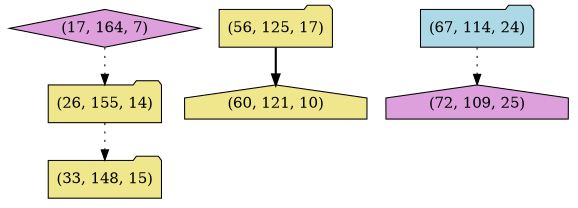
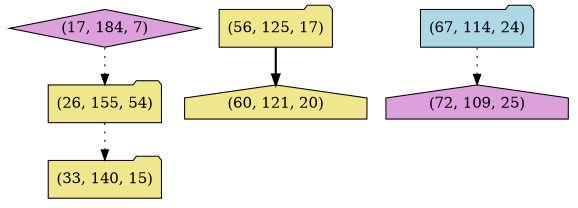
  digraph {
    node [fillcolor=khaki shape=folder style=filled]
    edge [style=dotted]
-   "(17, 164, 7)" [fillcolor=plum shape=diamond]
-   "(26, 155, 14)"
-   "(33, 148, 15)"
-   "(60, 121, 20)" [shape=house label="(60, 121, 10)"]
+   "(17, 164, 7)" [fillcolor=plum shape=diamond label="(17, 184, 7)"]
+   "(26, 155, 14)" [label="(26, 155, 54)"]
+   "(33, 148, 15)" [label="(33, 140, 15)"]
+   "(60, 121, 20)" [shape=house]
    "(56, 125, 17)"
    "(67, 114, 24)" [fillcolor=lightblue]
    "(72, 109, 25)" [fillcolor=plum shape=house]
    "(17, 164, 7)" -> "(26, 155, 14)"
    "(26, 155, 14)" -> "(33, 148, 15)"
    "(56, 125, 17)" -> "(60, 121, 20)" [style=bold]
    "(67, 114, 24)" -> "(72, 109, 25)"
  }
